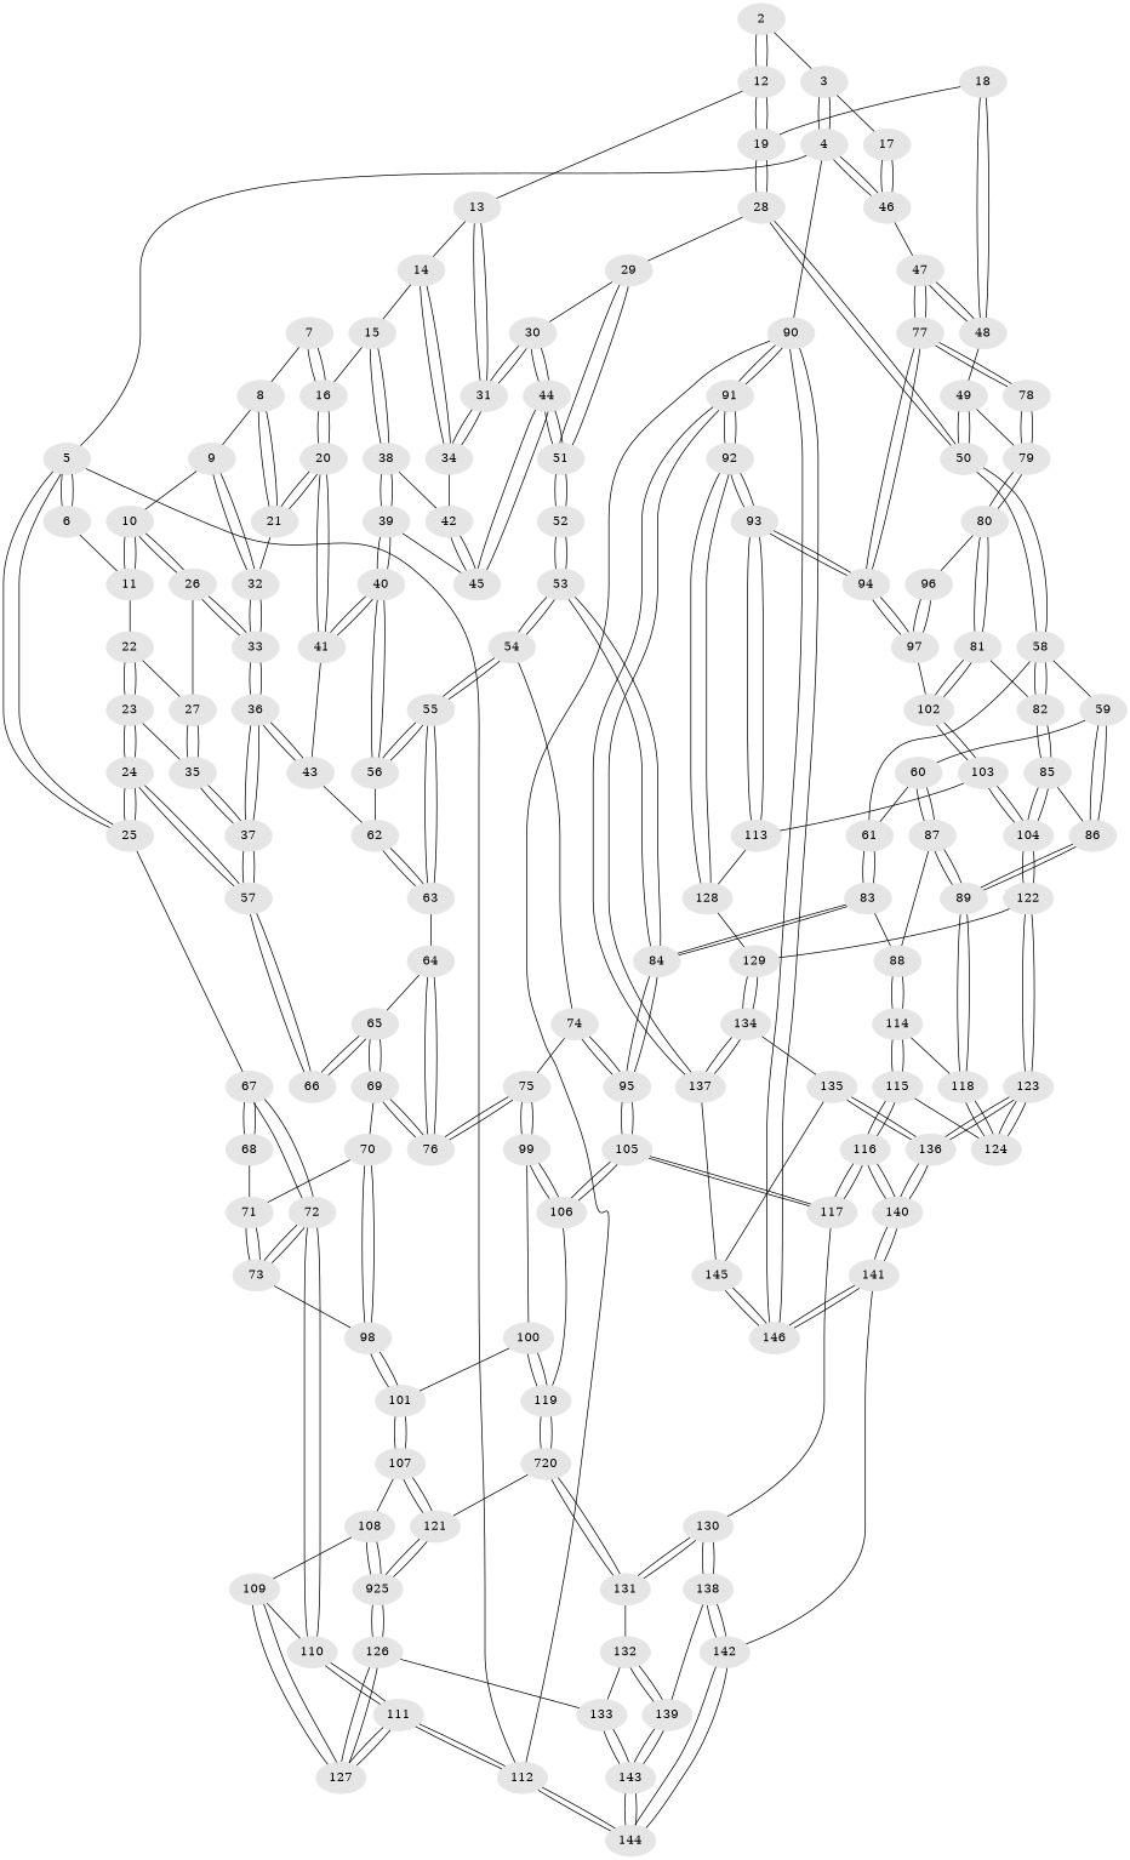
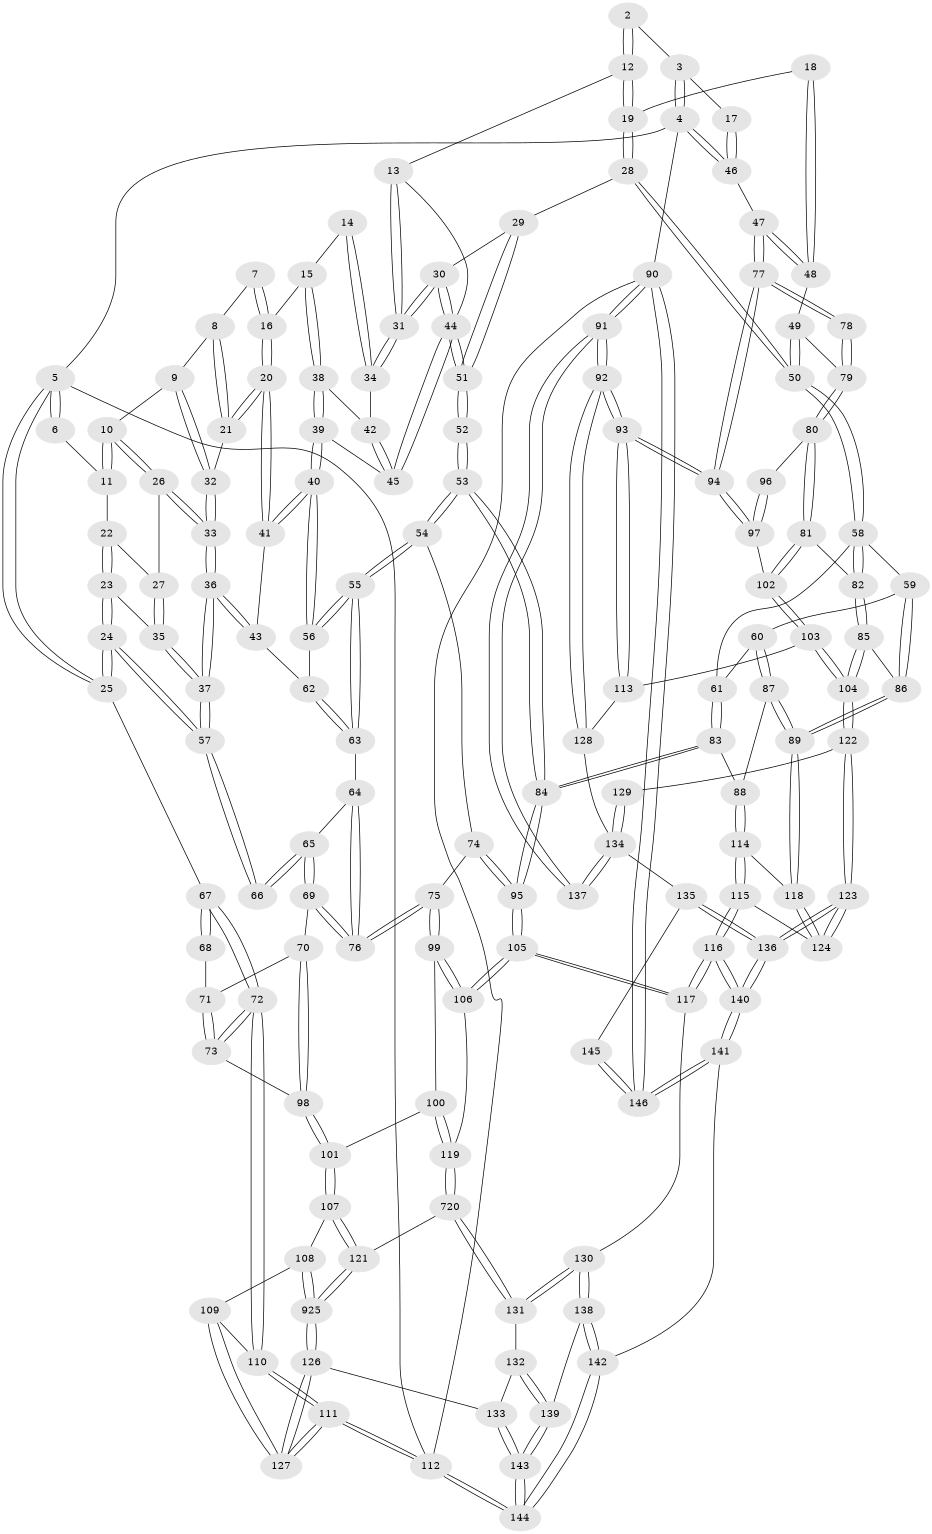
  graph {
    node [color=gray90 style=filled]
    2
    3
    12
    7
    8
    16
    4
    17
    13
    19
    5
    46
    90
    6
    25
    112
    47
    91
    146
    11
    67
    144
    22
    9
    21
    20
    10
    32
    26
    33
    27
    23
    14
    31
    28
    15
    34
    38
    42
    39
    41
    18
    48
    49
    29
    50
    43
    24
    35
    57
    37
    66
    68
    72
    36
    30
    51
    58
    44
    52
    45
    62
    40
    56
    63
    77
    78
    94
    79
    80
    61
    59
    82
    53
    54
    84
    83
    55
    74
    95
    75
    64
    60
    86
    85
    87
    89
    88
    65
    76
    69
    70
    71
    73
    110
    98
    101
    111
    99
    105
    100
    106
    97
    81
    96
    102
    103
    104
    114
    122
    118
    115
    124
    92
    137
    93
    128
    145
    113
    129
    117
    107
    119
    n124 [label=720]
    108
    121
    123
    130
    109
    n130 [label=925]
    127
    126
    116
    140
    141
    131
    138
    132
    136
    134
    133
    143
    135
    139
    142
    2 -- 3
    2 -- 12
    2 -- 12
    3 -- 4
    3 -- 4
    3 -- 17
    12 -- 13
    12 -- 19
    12 -- 19
    7 -- 8
    7 -- 16
    7 -- 16
    8 -- 9
    8 -- 21
    8 -- 21
    16 -- 20
    16 -- 20
    4 -- 5
    4 -- 46
    4 -- 46
    4 -- 90
    17 -- 46
    17 -- 46
-   13 -- 14
+   13 -- 44
    13 -- 31
    13 -- 31
    19 -- 28
    19 -- 28
    5 -- 6
    5 -- 6
    5 -- 25
    5 -- 25
    5 -- 112
    46 -- 47
    90 -- 112
    90 -- 91
    90 -- 91
    90 -- 146
    90 -- 146
    6 -- 11
    25 -- 67
    112 -- 144
    112 -- 144
    47 -- 48
    47 -- 48
    47 -- 77
    47 -- 77
    91 -- 92
    91 -- 92
    91 -- 137
    91 -- 137
    11 -- 22
    67 -- 68
    67 -- 68
    67 -- 72
    67 -- 72
    22 -- 27
    22 -- 23
    22 -- 23
    9 -- 10
    9 -- 32
    9 -- 32
    21 -- 32
    20 -- 21
    20 -- 21
    20 -- 41
    20 -- 41
    10 -- 11
    10 -- 11
    10 -- 26
    10 -- 26
    32 -- 33
    32 -- 33
    26 -- 33
    26 -- 33
    26 -- 27
    33 -- 36
    33 -- 36
    27 -- 35
    27 -- 35
    23 -- 24
    23 -- 24
    23 -- 35
    14 -- 15
    14 -- 34
    14 -- 34
    31 -- 34
    31 -- 34
    28 -- 29
    28 -- 50
    28 -- 50
    15 -- 16
    15 -- 38
    15 -- 38
    34 -- 42
    38 -- 42
    38 -- 39
    38 -- 39
    42 -- 45
    42 -- 45
    39 -- 45
    39 -- 40
    39 -- 40
    41 -- 43
    18 -- 19
    18 -- 48
    18 -- 48
    48 -- 49
    49 -- 50
    49 -- 50
    49 -- 79
    29 -- 30
    29 -- 51
    29 -- 51
    50 -- 58
    50 -- 58
    43 -- 62
    24 -- 25
    24 -- 25
    24 -- 57
    24 -- 57
    35 -- 37
    35 -- 37
    57 -- 66
    57 -- 66
    37 -- 57
    37 -- 57
    68 -- 71
    72 -- 73
    72 -- 73
    72 -- 110
    72 -- 110
    36 -- 43
    36 -- 43
    36 -- 37
    36 -- 37
    30 -- 31
    30 -- 31
    30 -- 44
    30 -- 44
    51 -- 52
    51 -- 52
    58 -- 61
    58 -- 59
    58 -- 82
    58 -- 82
    44 -- 51
    44 -- 51
    44 -- 45
    44 -- 45
    52 -- 53
    52 -- 53
    62 -- 63
    62 -- 63
    40 -- 41
    40 -- 41
    40 -- 56
    40 -- 56
    56 -- 62
    63 -- 64
    77 -- 78
    77 -- 78
    77 -- 94
    77 -- 94
    78 -- 79
    78 -- 79
    94 -- 97
    94 -- 97
    79 -- 80
    79 -- 80
    80 -- 81
    80 -- 81
    80 -- 96
    61 -- 83
    61 -- 83
    59 -- 60
    59 -- 86
    59 -- 86
    82 -- 85
    82 -- 85
    53 -- 54
    53 -- 54
    53 -- 84
    53 -- 84
    54 -- 55
    54 -- 55
    54 -- 74
    84 -- 95
    84 -- 95
    83 -- 84
    83 -- 84
    83 -- 88
    55 -- 56
    55 -- 56
    55 -- 63
    55 -- 63
    74 -- 95
    74 -- 95
    74 -- 75
    95 -- 105
    95 -- 105
    75 -- 76
    75 -- 76
    75 -- 99
    75 -- 99
    64 -- 65
    64 -- 76
    64 -- 76
    60 -- 61
    60 -- 87
    60 -- 87
    86 -- 89
    86 -- 89
    85 -- 86
    85 -- 104
    85 -- 104
    87 -- 89
    87 -- 89
    87 -- 88
    89 -- 118
    89 -- 118
    88 -- 114
    88 -- 114
    65 -- 66
    65 -- 66
    65 -- 69
    65 -- 69
    69 -- 76
    69 -- 76
    69 -- 70
    70 -- 71
    70 -- 98
    70 -- 98
    71 -- 73
    71 -- 73
    73 -- 98
    110 -- 111
    110 -- 111
    98 -- 101
    98 -- 101
    101 -- 107
    101 -- 107
    111 -- 112
    111 -- 112
    111 -- 127
    111 -- 127
    99 -- 100
    99 -- 106
    99 -- 106
    105 -- 106
    105 -- 106
    105 -- 117
    105 -- 117
    100 -- 101
    100 -- 119
    100 -- 119
    106 -- 119
    97 -- 102
    81 -- 82
    81 -- 102
    81 -- 102
    96 -- 97
    96 -- 97
    102 -- 103
    102 -- 103
    103 -- 104
    103 -- 104
    103 -- 113
    104 -- 122
    104 -- 122
    114 -- 118
    114 -- 115
    114 -- 115
    122 -- 129
    122 -- 123
    122 -- 123
    118 -- 124
    118 -- 124
    115 -- 124
    115 -- 116
    115 -- 116
    92 -- 93
    92 -- 93
    92 -- 128
    92 -- 128
-   137 -- 145
    93 -- 94
    93 -- 94
    93 -- 113
    93 -- 113
-   128 -- 129
+   128 -- 134
    145 -- 146
    145 -- 146
    113 -- 128
    129 -- 134
    129 -- 134
    117 -- 130
    107 -- 108
    107 -- 121
    107 -- 121
    119 -- n124
    119 -- n124
    n124 -- 121
    n124 -- 131
    n124 -- 131
    108 -- 109
    108 -- n130
    108 -- n130
    121 -- n130
    121 -- n130
    123 -- 124
    123 -- 124
    123 -- 136
    123 -- 136
    130 -- 131
    130 -- 131
    130 -- 138
    130 -- 138
    109 -- 110
    109 -- 127
    109 -- 127
    n130 -- 126
    n130 -- 126
    126 -- 127
    126 -- 127
    126 -- 133
    116 -- 117
    116 -- 117
    116 -- 140
    116 -- 140
    140 -- 141
    140 -- 141
    141 -- 146
    141 -- 146
    141 -- 142
    131 -- 132
    138 -- 139
    138 -- 142
    138 -- 142
    132 -- 133
    132 -- 139
    132 -- 139
    136 -- 140
    136 -- 140
    134 -- 137
    134 -- 137
    134 -- 135
    133 -- 143
    133 -- 143
    143 -- 144
    143 -- 144
    135 -- 145
    135 -- 136
    135 -- 136
    139 -- 143
    139 -- 143
    142 -- 144
    142 -- 144
  }
